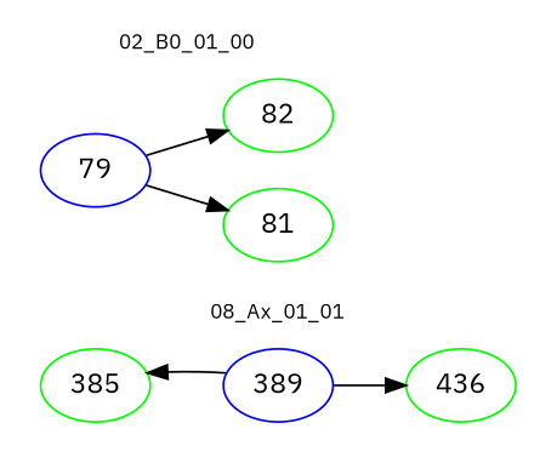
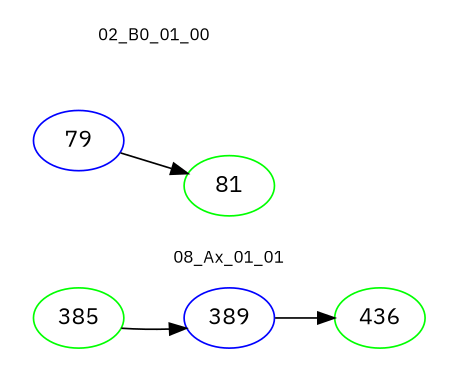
  digraph {
    fontname="IBM Plex Sans"
    rankdir=LR
    node [color=green fontname="IBM Plex Sans"]
    edge [color=black fontname="IBM Plex Sans"]
    n1 [label=385]
    n2 [color=blue label=389]
    n3 [label=436]
    n4 [label=81]
    n5 [color=blue label=79]
-   n6 [label=82]
    subgraph cluster_1 {
      color=white
      fontsize=10
      label="08_Ax_01_01"
      n1
      n2
      n3
    }
    subgraph cluster_2 {
      color=white
      fontsize=10
      label="02_B0_01_00"
      n4
      n5
-     n6
    }
-   n2 -> n1
+   n1 -> n2
    n2 -> n3
    n5 -> n4
-   n5 -> n6
  }
